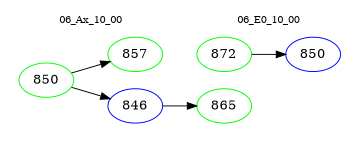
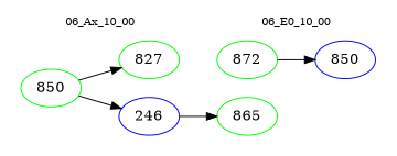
  digraph {
    rankdir=LR
    node [color=green]
    edge [color=black]
    n1 [label=850]
-   n2 [color=blue label=846]
-   n3 [label=857]
+   n2 [color=blue label=246]
+   n3 [label=827]
    n4 [label=872]
    n5 [color=blue label=850]
    n6 [label=865]
    subgraph cluster_1 {
      color=white
      fontsize=10
      label="06_Ax_10_00"
      n1
      n2
      n3
    }
    subgraph cluster_2 {
      color=white
      fontsize=10
      label="06_E0_10_00"
      n4
      n5
      n6
    }
    n1 -> n2
    n1 -> n3
    n2 -> n6
    n4 -> n5
  }
